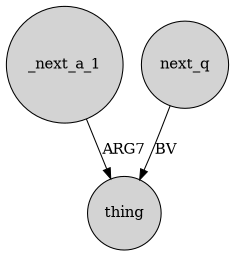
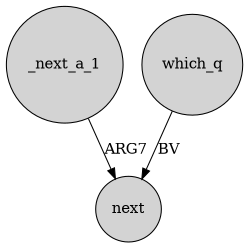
  digraph {
    node [shape=circle style=filled]
    _next_a_1
-   thing
-   which_q [label=next_q]
+   thing [label=next]
+   which_q
    _next_a_1 -> thing [label=ARG7]
    which_q -> thing [label=BV]
  }
